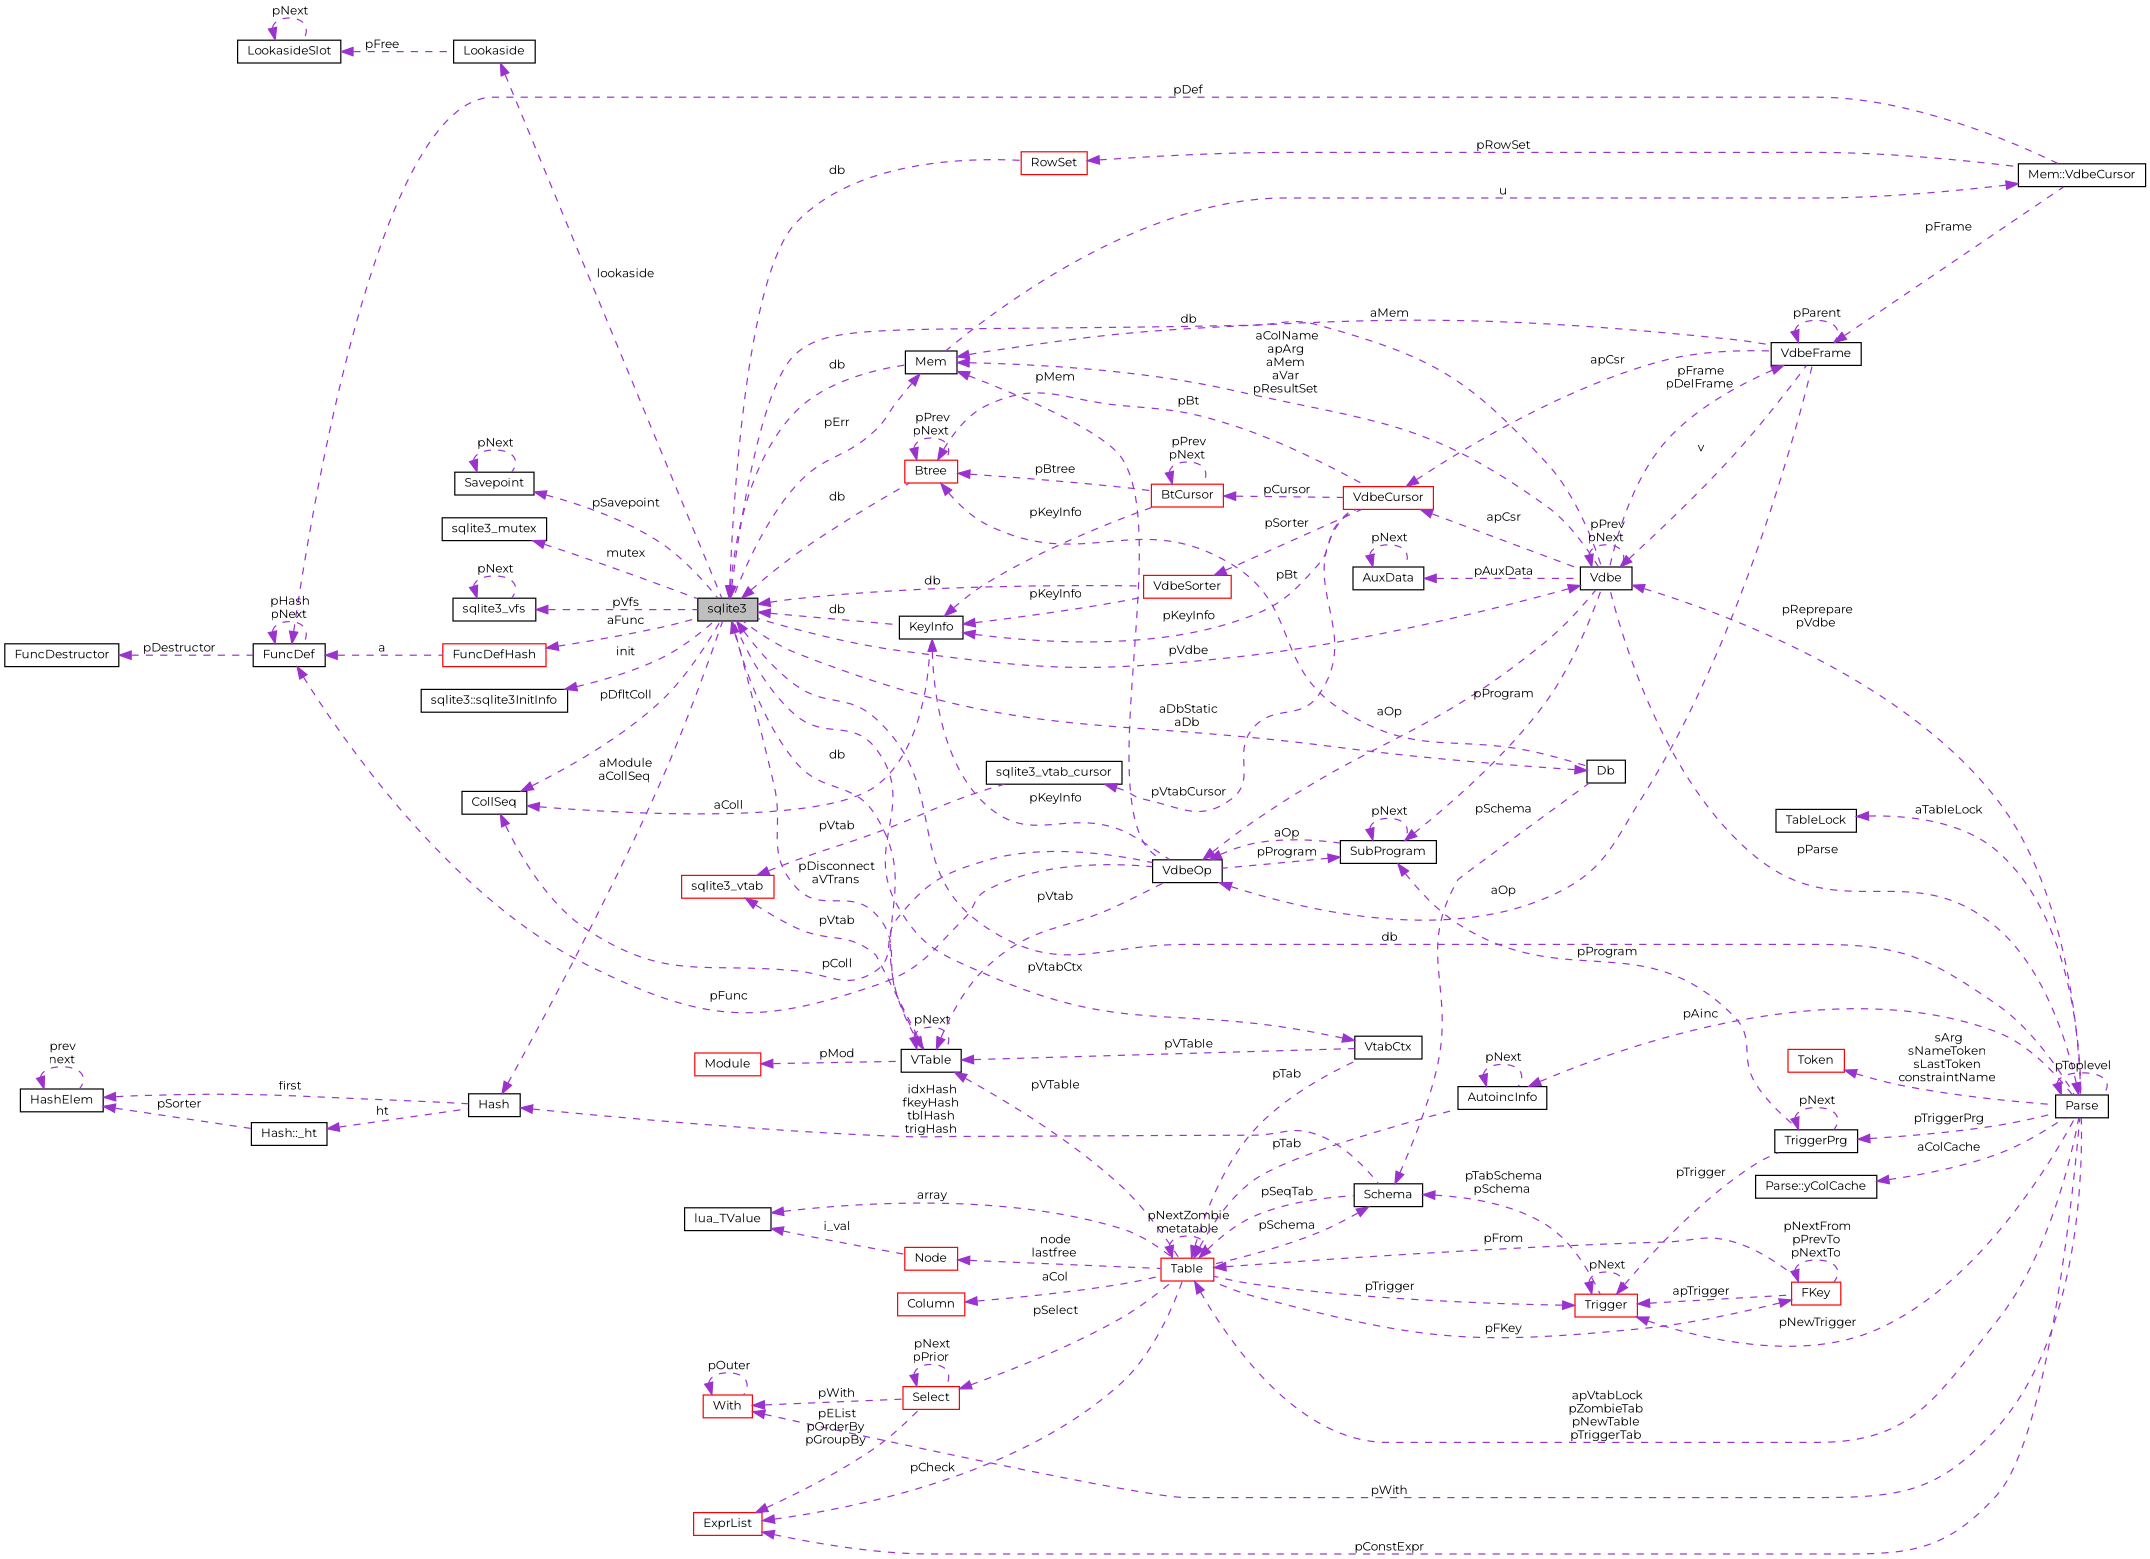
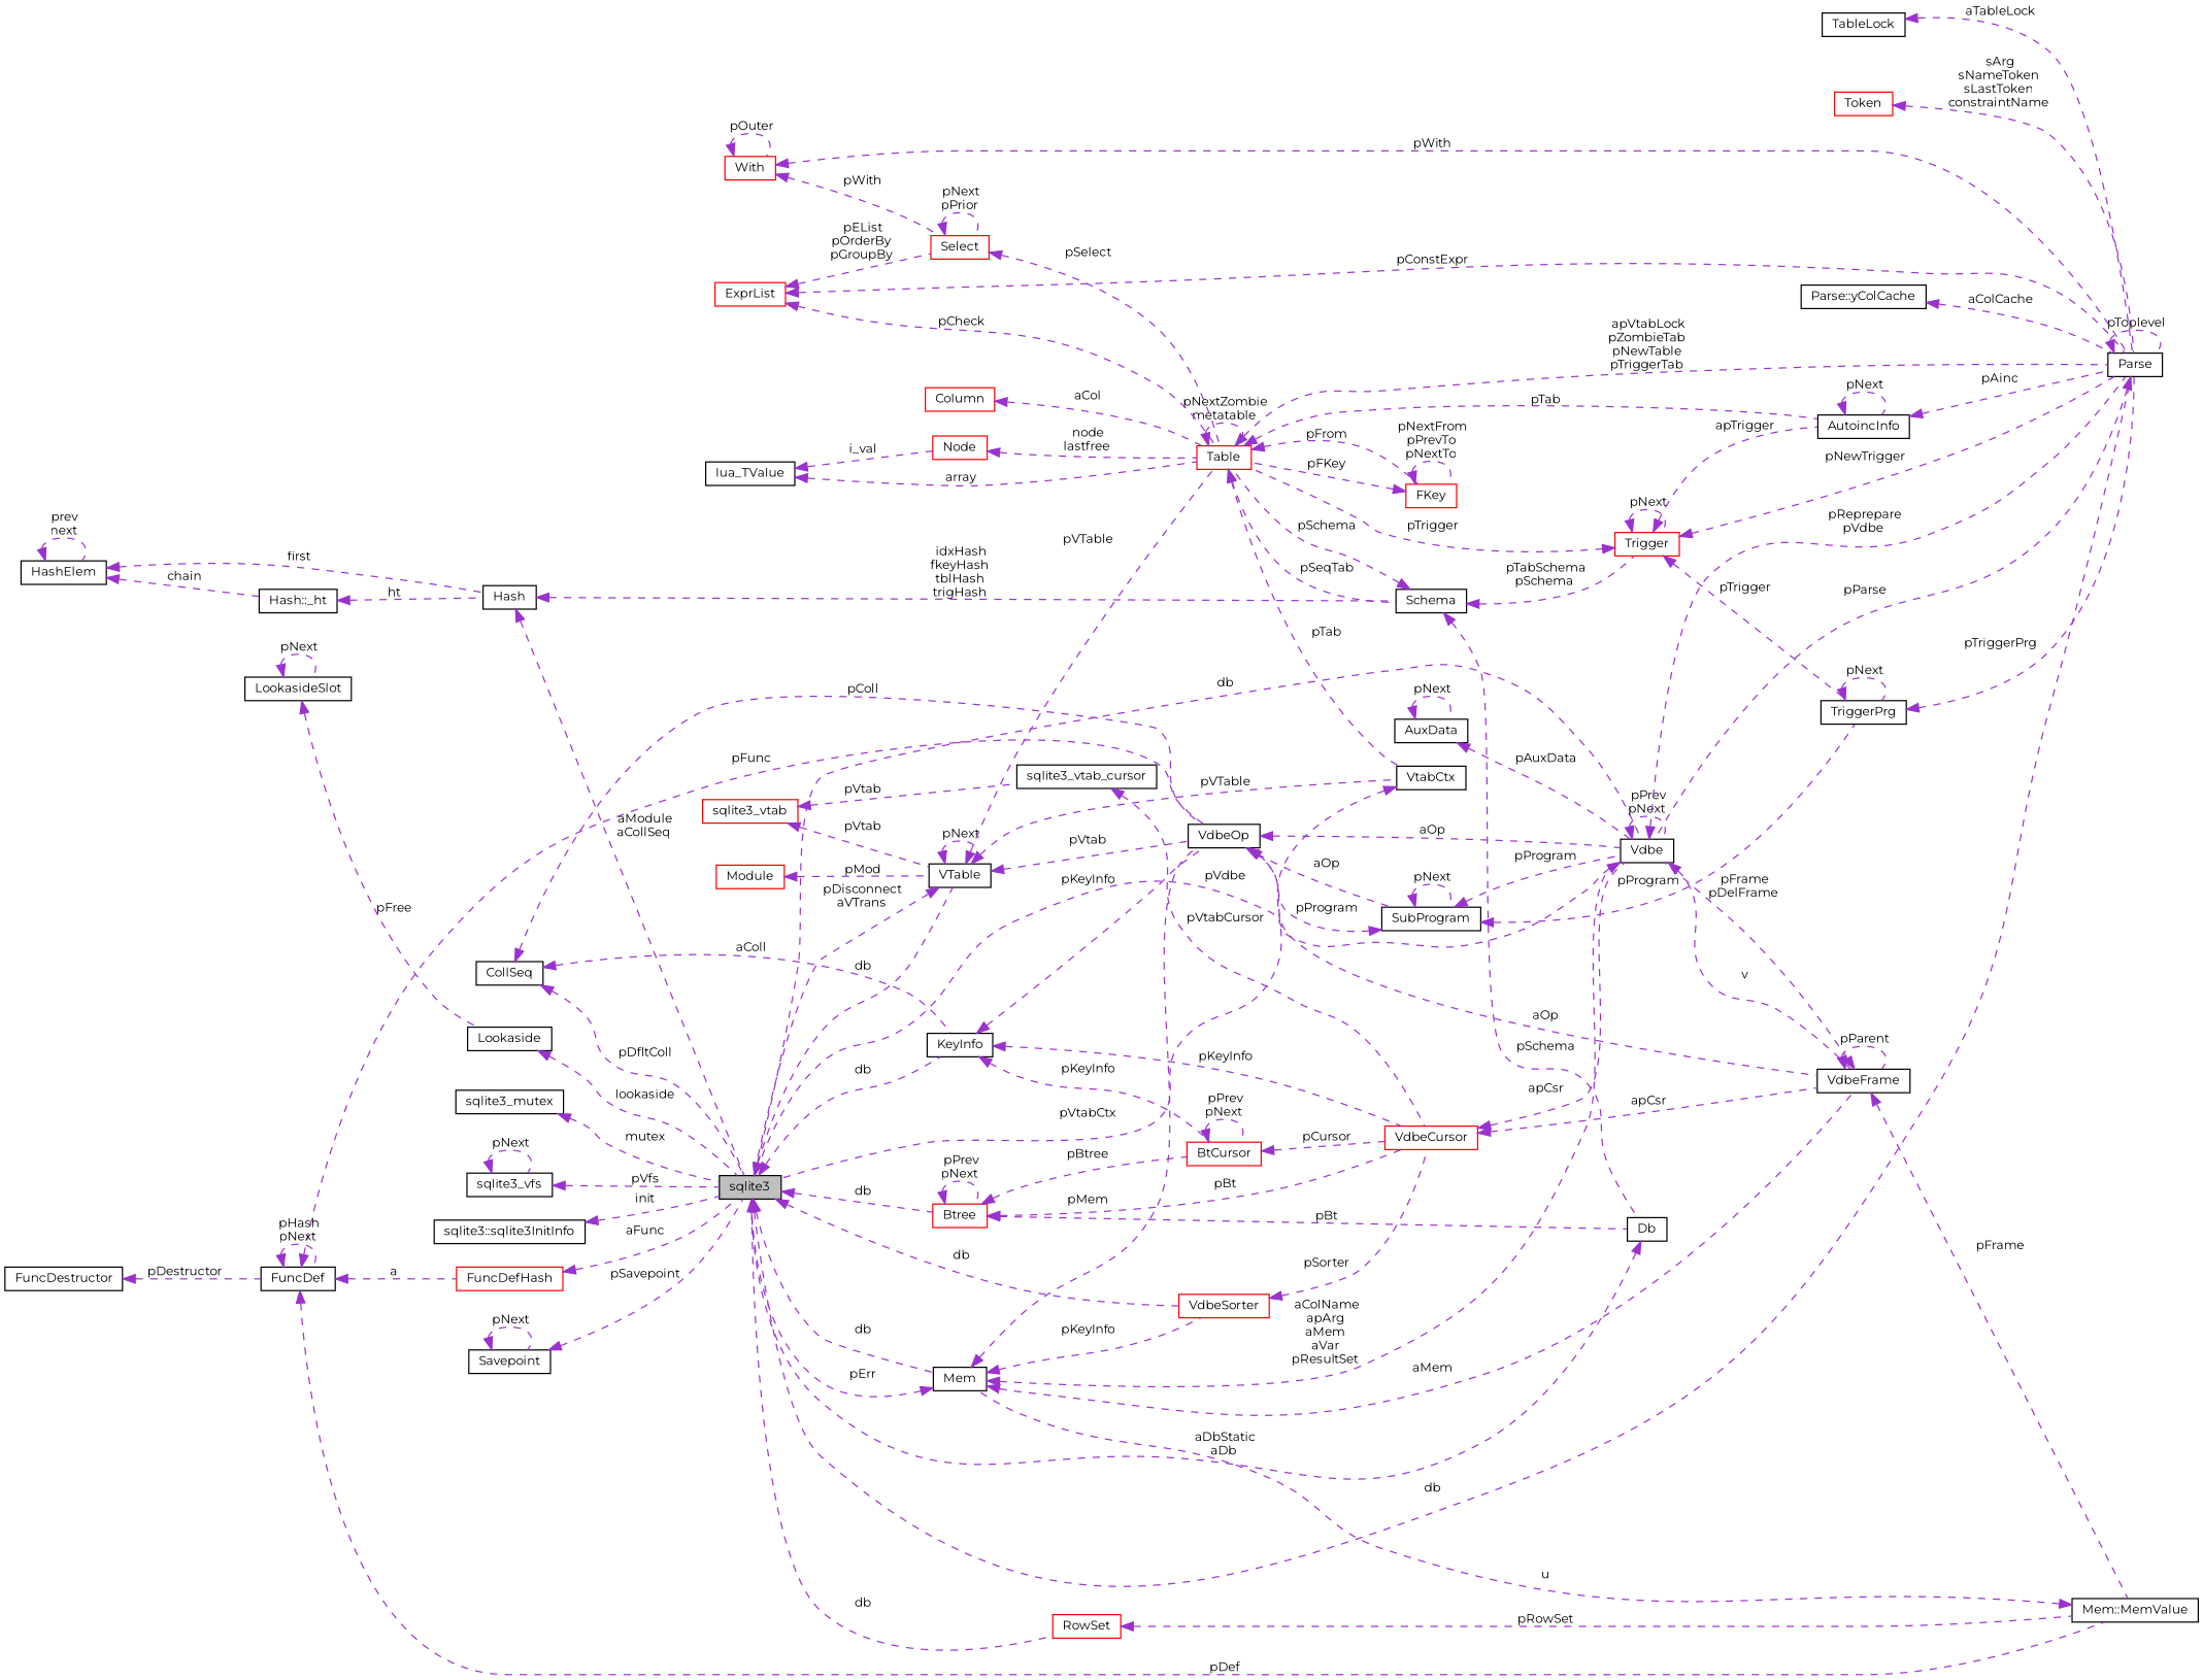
  digraph {
    fontname=Montserrat
    rankdir=LR
    node [color=black fillcolor=white fontname=Montserrat fontsize=10 shape=record style=filled]
    edge [color=darkorchid3 dir=back fontname=Montserrat fontsize=10 labelfontname=Helvetica labelfontsize=10 style=dashed]
    n1 [fillcolor=grey75 fontcolor=black height=0.2 label=sqlite3 width=0.4]
    n2 [height=0.2 label=Mem width=0.4]
    n3 [height=0.2 label=Vdbe width=0.4]
    n4 [height=0.2 label=VTable width=0.4]
    n5 [height=0.2 label=KeyInfo width=0.4]
    n6 [color=red height=0.2 label=Btree width=0.4]
    n7 [color=red height=0.2 label=VdbeSorter width=0.4]
    n8 [height=0.2 label=Parse width=0.4]
    n9 [color=red height=0.2 label=RowSet width=0.4]
    n10 [height=0.2 label=VdbeFrame width=0.4]
    n11 [height=0.2 label=VdbeOp width=0.4]
    n12 [color=red height=0.2 label=Table width=0.4]
    n13 [height=0.2 label=VtabCtx width=0.4]
    n14 [color=red height=0.2 label=VdbeCursor width=0.4]
    n15 [color=red height=0.2 label=BtCursor width=0.4]
    n16 [height=0.2 label=Db width=0.4]
-   n17 [height=0.2 label="Mem::VdbeCursor" width=0.4]
+   n17 [height=0.2 label="Mem::MemValue" width=0.4]
    n18 [height=0.2 label=SubProgram width=0.4]
    n19 [height=0.2 label=AuxData width=0.4]
    n20 [height=0.2 label=TriggerPrg width=0.4]
    n21 [height=0.2 label=CollSeq width=0.4]
    n22 [height=0.2 label=Schema width=0.4]
    n23 [color=red height=0.2 label=FKey width=0.4]
    n24 [height=0.2 label=AutoincInfo width=0.4]
    n25 [color=red height=0.2 label=Module width=0.4]
    n26 [color=red height=0.2 label=sqlite3_vtab width=0.4]
    n27 [height=0.2 label=sqlite3_vtab_cursor width=0.4]
    n28 [height=0.2 label=FuncDef width=0.4]
    n29 [color=red height=0.2 label=FuncDefHash width=0.4]
    n30 [height=0.2 label=FuncDestructor width=0.4]
    n31 [height=0.2 label=TableLock width=0.4]
    n32 [color=red height=0.2 label=Token width=0.4]
    n33 [color=red height=0.2 label=With width=0.4]
    n34 [color=red height=0.2 label=Select width=0.4]
    n35 [height=0.2 label="Parse::yColCache" width=0.4]
    n36 [color=red height=0.2 label=Trigger width=0.4]
    n37 [color=red height=0.2 label="Node" width=0.4]
    n38 [height=0.2 label=lua_TValue width=0.4]
    n39 [height=0.2 label=Hash width=0.4]
    n40 [height=0.2 label="Hash::_ht" width=0.4]
    n41 [height=0.2 label=HashElem width=0.4]
    n42 [color=red height=0.2 label=Column width=0.4]
    n43 [color=red height=0.2 label=ExprList width=0.4]
    n44 [height=0.2 label=Savepoint width=0.4]
    n45 [height=0.2 label=Lookaside width=0.4]
    n46 [height=0.2 label=LookasideSlot width=0.4]
    n47 [height=0.2 label=sqlite3_mutex width=0.4]
    n48 [height=0.2 label=sqlite3_vfs width=0.4]
    n49 [height=0.2 label="sqlite3::sqlite3InitInfo" width=0.4]
    n1 -> n2 [label=" db"]
    n1 -> n3 [label=" db"]
    n1 -> n4 [label=" db"]
    n1 -> n5 [label=" db"]
    n1 -> n6 [label=" db"]
    n1 -> n7 [label=" db"]
    n1 -> n8 [label=" db"]
    n1 -> n9 [label=" db"]
    n2 -> n1 [label=" pErr"]
    n2 -> n3 [label=" aColName\napArg\naMem\naVar\npResultSet"]
    n2 -> n10 [label=" aMem"]
    n2 -> n11 [label=" pMem"]
    n3 -> n1 [label=" pVdbe"]
    n3 -> n3 [label=" pPrev\npNext"]
    n3 -> n8 [label=" pReprepare\npVdbe"]
    n3 -> n10 [label=" v"]
    n4 -> n1 [label=" pDisconnect\naVTrans"]
    n4 -> n4 [label=" pNext"]
    n4 -> n11 [label=" pVtab"]
    n4 -> n12 [label=" pVTable"]
    n4 -> n13 [label=" pVTable"]
-   n5 -> n7 [label=" pKeyInfo"]
+   n2 -> n7 [label=" pKeyInfo"]
    n5 -> n11 [label=" pKeyInfo"]
    n5 -> n14 [label=" pKeyInfo"]
    n5 -> n15 [label=" pKeyInfo"]
    n6 -> n6 [label=" pPrev\npNext"]
    n6 -> n14 [label=" pBt"]
    n6 -> n15 [label=" pBtree"]
    n6 -> n16 [label=" pBt"]
    n7 -> n14 [label=" pSorter"]
    n8 -> n3 [label=" pParse"]
    n8 -> n8 [label=" pToplevel"]
    n9 -> n17 [label=" pRowSet"]
    n10 -> n3 [label=" pFrame\npDelFrame"]
    n10 -> n10 [label=" pParent"]
    n10 -> n17 [label=" pFrame"]
    n11 -> n3 [label=" aOp"]
    n11 -> n10 [label=" aOp"]
    n11 -> n18 [label=" aOp"]
    n12 -> n8 [label=" apVtabLock\npZombieTab\npNewTable\npTriggerTab"]
    n12 -> n12 [label=" pNextZombie\nmetatable"]
    n12 -> n13 [label=" pTab"]
    n12 -> n22 [label=" pSeqTab"]
    n12 -> n23 [label=" pFrom"]
    n12 -> n24 [label=" pTab"]
    n13 -> n1 [label=" pVtabCtx"]
    n14 -> n3 [label=" apCsr"]
    n14 -> n10 [label=" apCsr"]
    n15 -> n14 [label=" pCursor"]
    n15 -> n15 [label=" pPrev\npNext"]
    n16 -> n1 [label=" aDbStatic\naDb"]
    n17 -> n2 [label=" u"]
    n18 -> n3 [label=" pProgram"]
    n18 -> n11 [label=" pProgram"]
    n18 -> n18 [label=" pNext"]
    n18 -> n20 [label=" pProgram"]
    n19 -> n3 [label=" pAuxData"]
    n19 -> n19 [label=" pNext"]
    n20 -> n8 [label=" pTriggerPrg"]
    n20 -> n20 [label=" pNext"]
    n21 -> n1 [label=" pDfltColl"]
    n21 -> n5 [label=" aColl"]
    n21 -> n11 [label=" pColl"]
    n22 -> n12 [label=" pSchema"]
    n22 -> n16 [label=" pSchema"]
    n22 -> n36 [label=" pTabSchema\npSchema"]
    n23 -> n12 [label=" pFKey"]
    n23 -> n23 [label=" pNextFrom\npPrevTo\npNextTo"]
    n24 -> n8 [label=" pAinc"]
    n24 -> n24 [label=" pNext"]
    n25 -> n4 [label=" pMod"]
    n26 -> n4 [label=" pVtab"]
    n26 -> n27 [label=" pVtab"]
    n27 -> n14 [label=" pVtabCursor"]
    n28 -> n11 [label=" pFunc"]
    n28 -> n17 [label=" pDef"]
    n28 -> n28 [label=" pHash\npNext"]
    n28 -> n29 [label=" a"]
    n29 -> n1 [label=" aFunc"]
    n30 -> n28 [label=" pDestructor"]
    n31 -> n8 [label=" aTableLock"]
    n32 -> n8 [label=" sArg\nsNameToken\nsLastToken\nconstraintName"]
    n33 -> n8 [label=" pWith"]
    n33 -> n33 [label=" pOuter"]
    n33 -> n34 [label=" pWith"]
    n34 -> n12 [label=" pSelect"]
    n34 -> n34 [label=" pNext\npPrior"]
    n35 -> n8 [label=" aColCache"]
    n36 -> n8 [label=" pNewTrigger"]
    n36 -> n12 [label=" pTrigger"]
    n36 -> n20 [label=" pTrigger"]
-   n36 -> n23 [label=" apTrigger"]
+   n36 -> n24 [label=" apTrigger"]
    n36 -> n36 [label=" pNext"]
    n37 -> n12 [label=" node\nlastfree"]
    n38 -> n12 [label=" array"]
    n38 -> n37 [label=" i_val"]
    n39 -> n1 [label=" aModule\naCollSeq"]
    n39 -> n22 [label=" idxHash\nfkeyHash\ntblHash\ntrigHash"]
    n40 -> n39 [label=" ht"]
    n41 -> n39 [label=" first"]
-   n41 -> n40 [label=" pSorter"]
+   n41 -> n40 [label=" chain"]
    n41 -> n41 [label=" prev\nnext"]
    n42 -> n12 [label=" aCol"]
    n43 -> n8 [label=" pConstExpr"]
    n43 -> n12 [label=" pCheck"]
    n43 -> n34 [label=" pEList\npOrderBy\npGroupBy"]
    n44 -> n1 [label=" pSavepoint"]
    n44 -> n44 [label=" pNext"]
    n45 -> n1 [label=" lookaside"]
    n46 -> n45 [label=" pFree"]
    n46 -> n46 [label=" pNext"]
    n47 -> n1 [label=" mutex"]
    n48 -> n1 [label=" pVfs"]
    n48 -> n48 [label=" pNext"]
    n49 -> n1 [label=" init"]
  }
